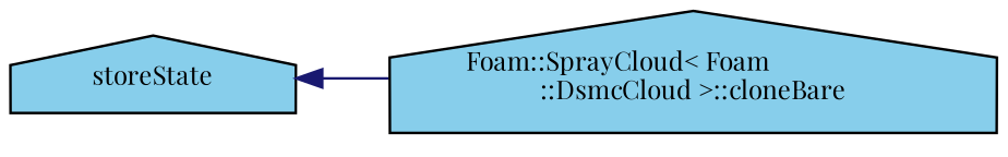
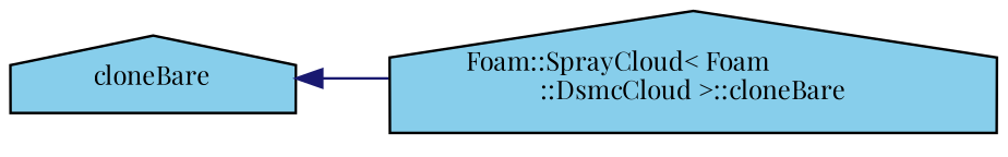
  digraph {
    rankdir=LR
    fontname="Playfair Display"
    node [color=black fillcolor=skyblue fontname="Playfair Display" fontsize=10 shape=house style=filled]
-   n1 [fontcolor=black height=0.2 label=storeState width=0.4]
+   n1 [fontcolor=black height=0.2 label=cloneBare width=0.4]
    n2 [height=0.2 label="Foam::SprayCloud\< Foam\l::DsmcCloud \>::cloneBare" width=0.4]
    n1 -> n2 [color=midnightblue dir=back fontname="Playfair Display" fontsize=10 labelfontname=FreeSans labelfontsize=10 style=solid]
  }
